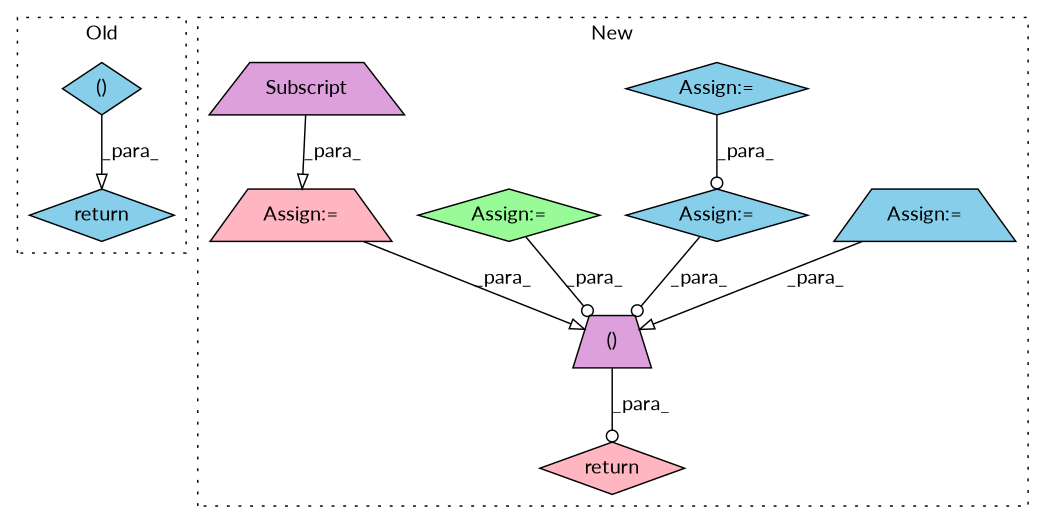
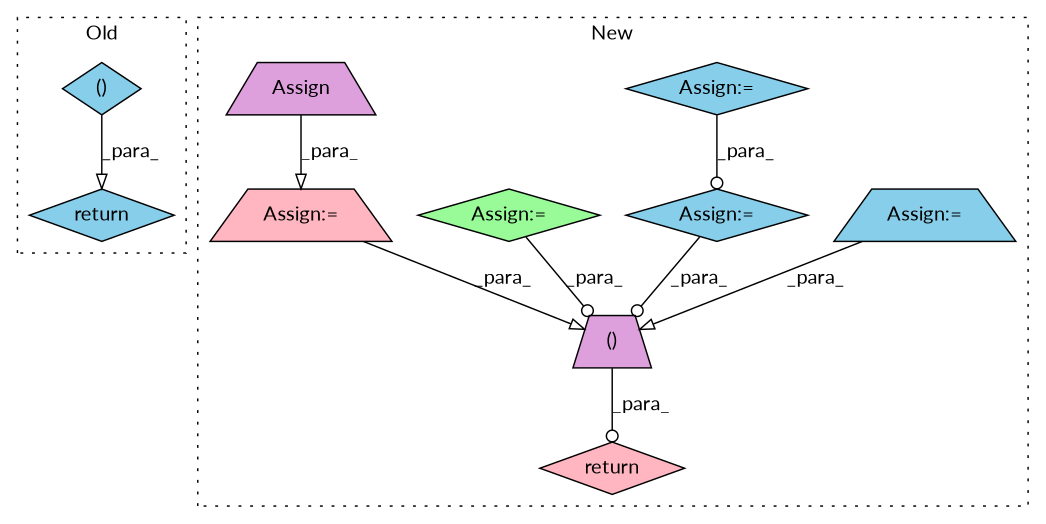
  digraph {
    fontname=Lato
    node [a=68 l=3 shape=diamond style=filled fillcolor=skyblue fontname=Lato]
    edge [arrowhead=onormal fontname=Lato]
    n1 [a=54 l=0 label="()" s=55308]
    n2 [a=93 l=7 label=return s=55297]
    n3 [a=93 l=7 label=return s=47465 fillcolor=lightpink]
    n4 [a=54 l=15 label="()" s=47489 shape=trapezium fillcolor=plum]
    n5 [label="Assign:=" s=46952]
    n6 [label="Assign:=" s=45409 shape=trapezium]
    n7 [label="Assign:=" s=45868]
    n8 [label="Assign:=" s=45910 shape=trapezium fillcolor=lightpink]
    n9 [label="Assign:=" s=45889 fillcolor=palegreen]
-   n10 [a=63 l="6,0" label=Subscript s="45913,0" shape=trapezium fillcolor=plum]
+   n10 [a=63 l="6,0" label=Assign s="45913,0" shape=trapezium fillcolor=plum]
    subgraph cluster_1 {
      label=Old
      style=dotted
      n1
      n2
    }
    subgraph cluster_2 {
      label=New
      style=dotted
      n3
      n4
      n5
      n6
      n7
      n8
      n9
      n10
    }
    n1 -> n2 [label=_para_]
    n4 -> n3 [label=_para_ arrowhead=odot]
    n5 -> n4 [label=_para_ arrowhead=odot]
    n6 -> n4 [label=_para_]
    n7 -> n5 [label=_para_ arrowhead=odot]
    n8 -> n4 [label=_para_]
    n9 -> n4 [label=_para_ arrowhead=odot]
    n10 -> n8 [label=_para_]
  }
